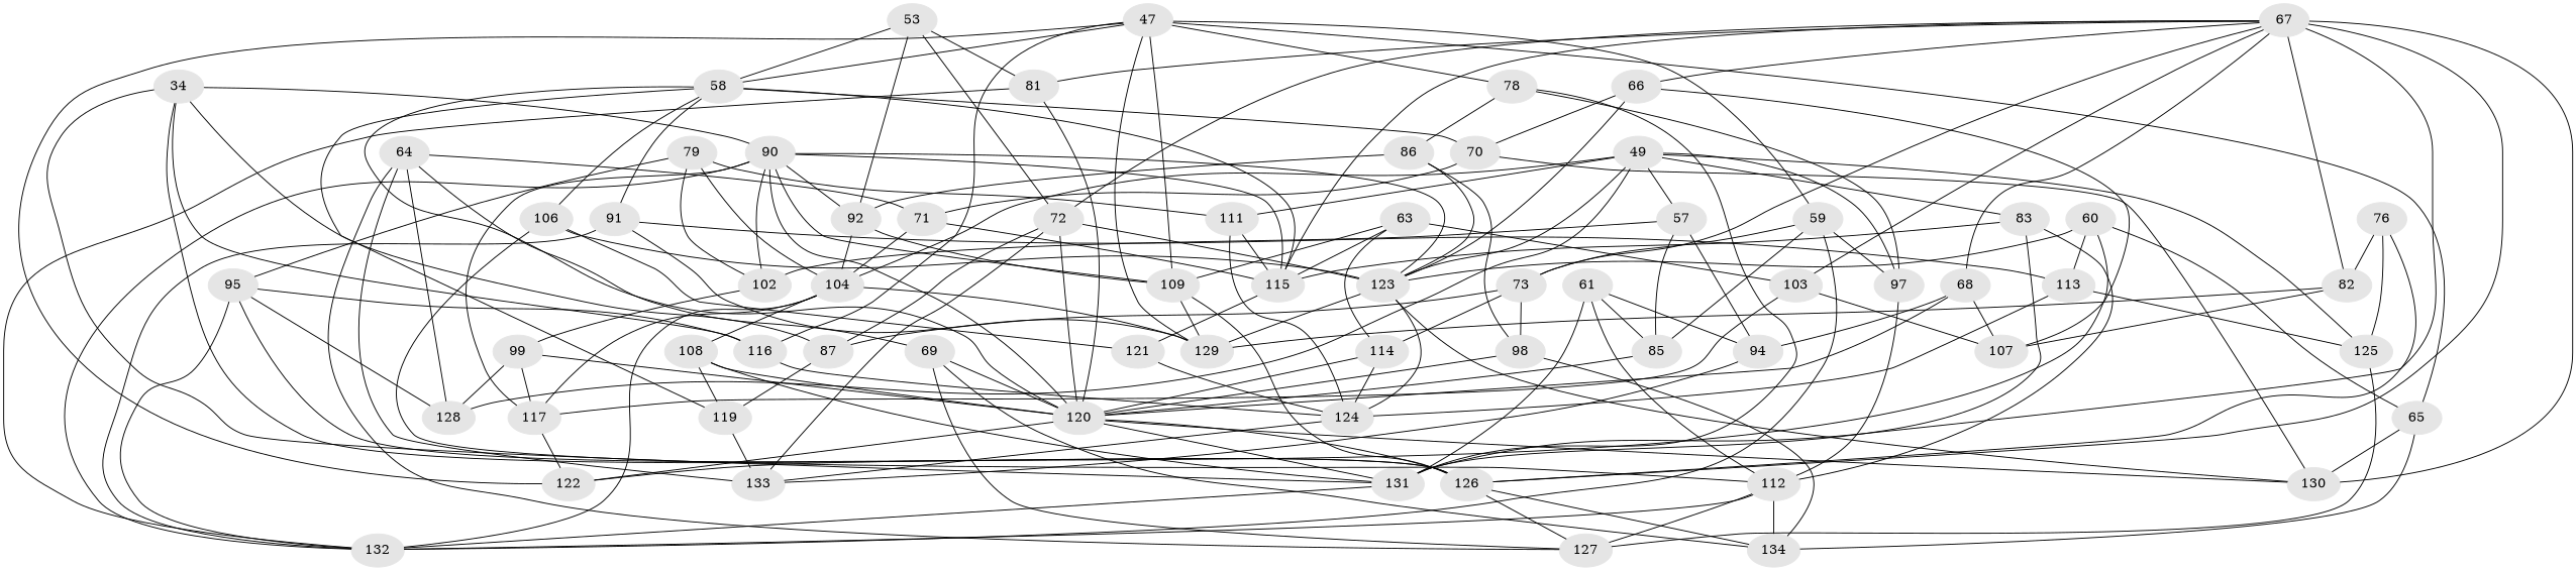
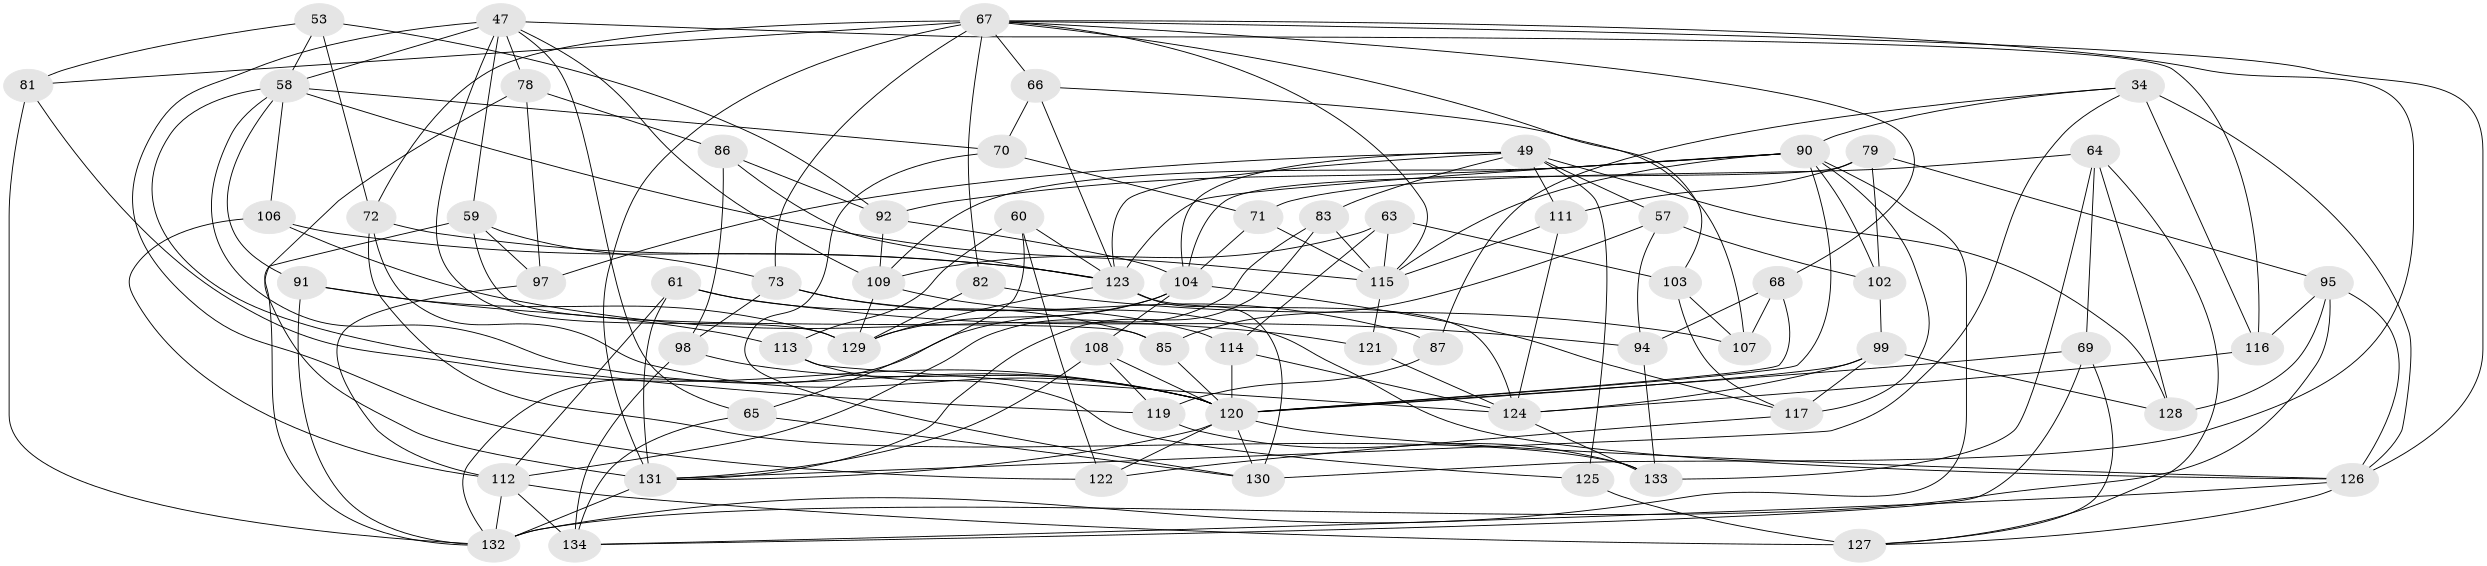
  graph {
    node [color=gray90 style=filled]
    34 [super="+15"]
    87
    90 [super="+40+74"]
    116 [super="+101"]
    126 [super="+30+105"]
    131 [super="+75+118"]
    119
    109 [super="+3+23"]
    123 [super="+100+42"]
    92
    102
    115 [super="+88"]
    120 [super="+19+26+29+35+50+77+89"]
    132 [super="+67"]
    117 [super="+54"]
    124 [super="+28+52+84"]
    127 [super="+93"]
    134 [super="+96"]
    n19 [label=47 super="+38+44"]
    58 [super="+8+12"]
    59 [super="+27"]
    65
    78
    122
    129 [super="+80+31"]
    70
    91
    106
    97
    85
    73 [super="+22"]
    130 [super="+43"]
    86
    49 [super="+24+25"]
    57
    83
    104 [super="+36+47"]
    111
    125 [super="+4"]
    128
    94
    112 [super="+14+18"]
    108
    53
    72 [super="+45+46"]
    81
    133 [super="+110"]
    99
    71
    113
    121
    114 [super="+32"]
    98
    60
    61
    n56 [label=67 super="+56+5+55+11"]
    66
    68
    82
    103
    107
    63
    64 [super="+41"]
    69
-   76
    95 [super="+51"]
    79
    34 -- 87
    34 -- 90
    34 -- 116 [weight=2]
    34 -- 126
    34 -- 131
    87 -- 119
    90 -- 109 [weight=2]
    90 -- 123 [weight=3]
    90 -- 92
    90 -- 102
    90 -- 115
    90 -- 120 [weight=3]
    90 -- 132 [weight=2]
    90 -- 117 [weight=2]
    116 -- 124 [weight=2]
    126 -- 127
    126 -- 134
    131 -- 132
    119 -- 133
    109 -- 126
    109 -- 129 [weight=2]
    123 -- 124 [weight=2]
    123 -- 129 [weight=2]
    123 -- 130
    92 -- 109
    92 -- 104
    102 -- 99
    115 -- 121
    120 -- 126 [weight=2]
    120 -- 131
    120 -- 122
    120 -- 130
    117 -- 122
    124 -- 133
    n19 -- 116
    n19 -- 109
    n19 -- 58
    n19 -- 59
    n19 -- 65
    n19 -- 78
    n19 -- 122
    n19 -- 129
    58 -- 119
    58 -- 115
    58 -- 120
    58 -- 70
    58 -- 91
    58 -- 106
    59 -- 132 [weight=2]
    59 -- 97
    59 -- 85
    59 -- 73
    65 -- 134
    65 -- 130
    78 -- 131
    78 -- 97
    78 -- 86
    70 -- 130
    70 -- 71
    91 -- 132
    91 -- 129
    91 -- 113
    106 -- 123
    106 -- 112
    106 -- 121
    97 -- 112
    85 -- 120
    73 -- 87
    73 -- 114 [weight=2]
    73 -- 98
    86 -- 123
    86 -- 92
    86 -- 98
    49 -- 123
    49 -- 97
    49 -- 57
    49 -- 83
    49 -- 104
    49 -- 111
    49 -- 125
    49 -- 128
    57 -- 102
    57 -- 85
    57 -- 94
    83 -- 131
    83 -- 115
    83 -- 112
    104 -- 132
    104 -- 117
    104 -- 129
    104 -- 108
    111 -- 115
    111 -- 124
    125 -- 127 [weight=2]
    94 -- 133
    112 -- 132
    112 -- 127
    112 -- 134 [weight=2]
    108 -- 131
    108 -- 119
    108 -- 120
    53 -- 92
    53 -- 58
    53 -- 72
    53 -- 81
-   72 -- 87
    72 -- 123 [weight=3]
    72 -- 120
    72 -- 133
    81 -- 120
    81 -- 132
    99 -- 120
    99 -- 117
+   99 -- 124
    99 -- 128
    71 -- 115
    71 -- 104
    113 -- 124
    113 -- 125
    121 -- 124
    114 -- 120
    114 -- 124
    98 -- 120
    98 -- 134
    60 -- 123
    60 -- 65
    60 -- 122
    60 -- 113
    61 -- 131
    61 -- 85
    61 -- 94
    61 -- 112
    n56 -- 126
    n56 -- 131 [weight=3]
    n56 -- 115
    n56 -- 73
    n56 -- 130 [weight=2]
    n56 -- 72
    n56 -- 81
    n56 -- 66
    n56 -- 68
    n56 -- 82
    n56 -- 103
    66 -- 123
    66 -- 70
    66 -- 107
    68 -- 120
    68 -- 94
    68 -- 107
    82 -- 129
    82 -- 107
    103 -- 117
    103 -- 107
    63 -- 109
    63 -- 115
    63 -- 114
    63 -- 103
    64 -- 127
    64 -- 128
    64 -- 133 [weight=2]
    64 -- 71
    64 -- 69
    69 -- 120
    69 -- 127
    69 -- 134
-   76 -- 126
-   76 -- 125 [weight=2]
-   76 -- 82
    95 -- 116
    95 -- 126 [weight=2]
    95 -- 132
    95 -- 128
    79 -- 102
    79 -- 104
    79 -- 111
    79 -- 95
  }
